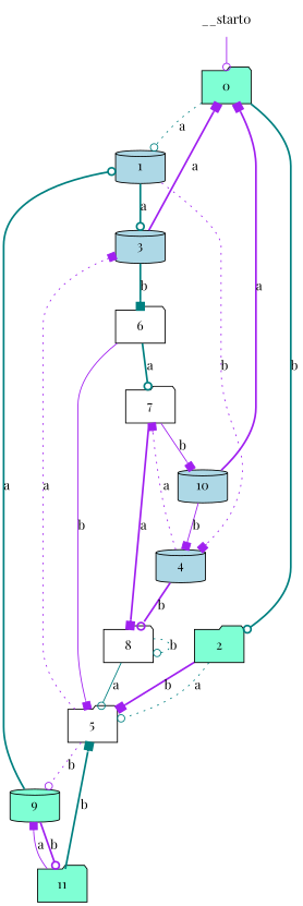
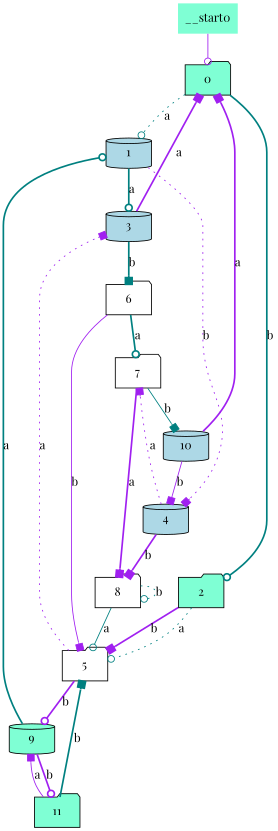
  digraph {
    fontname="Playfair Display"
    node [fillcolor=white fontname="Playfair Display" shape=folder style=filled]
    edge [arrowhead=box color=purple fontname="Playfair Display" style=bold]
-   __start0 [shape=none]
+   __start0 [fillcolor=aquamarine shape=none]
    0 [fillcolor=aquamarine]
    1 [fillcolor=lightblue shape=cylinder]
    2 [fillcolor=aquamarine]
    3 [fillcolor=lightblue shape=cylinder]
    4 [fillcolor=lightblue shape=cylinder]
    5
    6
    7
    8
    9 [fillcolor=aquamarine shape=cylinder]
    10 [fillcolor=lightblue shape=cylinder]
    11 [fillcolor=aquamarine]
    __start0 -> 0 [arrowhead=odot style=solid]
    0 -> 1 [arrowhead=odot color=teal label=a style=dotted]
    0 -> 2 [arrowhead=odot color=teal label=b]
    1 -> 3 [arrowhead=odot color=teal label=a]
    1 -> 4 [label=b style=dotted]
    2 -> 5 [arrowhead=odot color=teal label=a style=dotted]
    2 -> 5 [label=b]
    3 -> 0 [label=a]
    3 -> 6 [color=teal label=b]
    4 -> 7 [label=a style=dotted]
-   4 -> 8 [arrowhead=odot label=b]
+   4 -> 8 [label=b]
    5 -> 3 [label=a style=dotted]
-   5 -> 9 [arrowhead=odot label=b style=dotted]
+   5 -> 9 [arrowhead=odot label=b]
    6 -> 5 [label=b style=solid]
    6 -> 7 [arrowhead=odot color=teal label=a]
    7 -> 8 [label=a]
-   7 -> 10 [label=b style=solid]
+   7 -> 10 [color=teal label=b style=solid]
    8 -> 5 [arrowhead=odot color=teal label=a style=solid]
    8 -> 8 [arrowhead=odot color=teal label=b style=dotted]
    9 -> 1 [arrowhead=odot color=teal label=a]
    9 -> 11 [arrowhead=odot label=b]
    10 -> 0 [label=a]
    10 -> 4 [label=b style=solid]
    11 -> 5 [color=teal label=b]
    11 -> 9 [label=a style=solid]
  }
